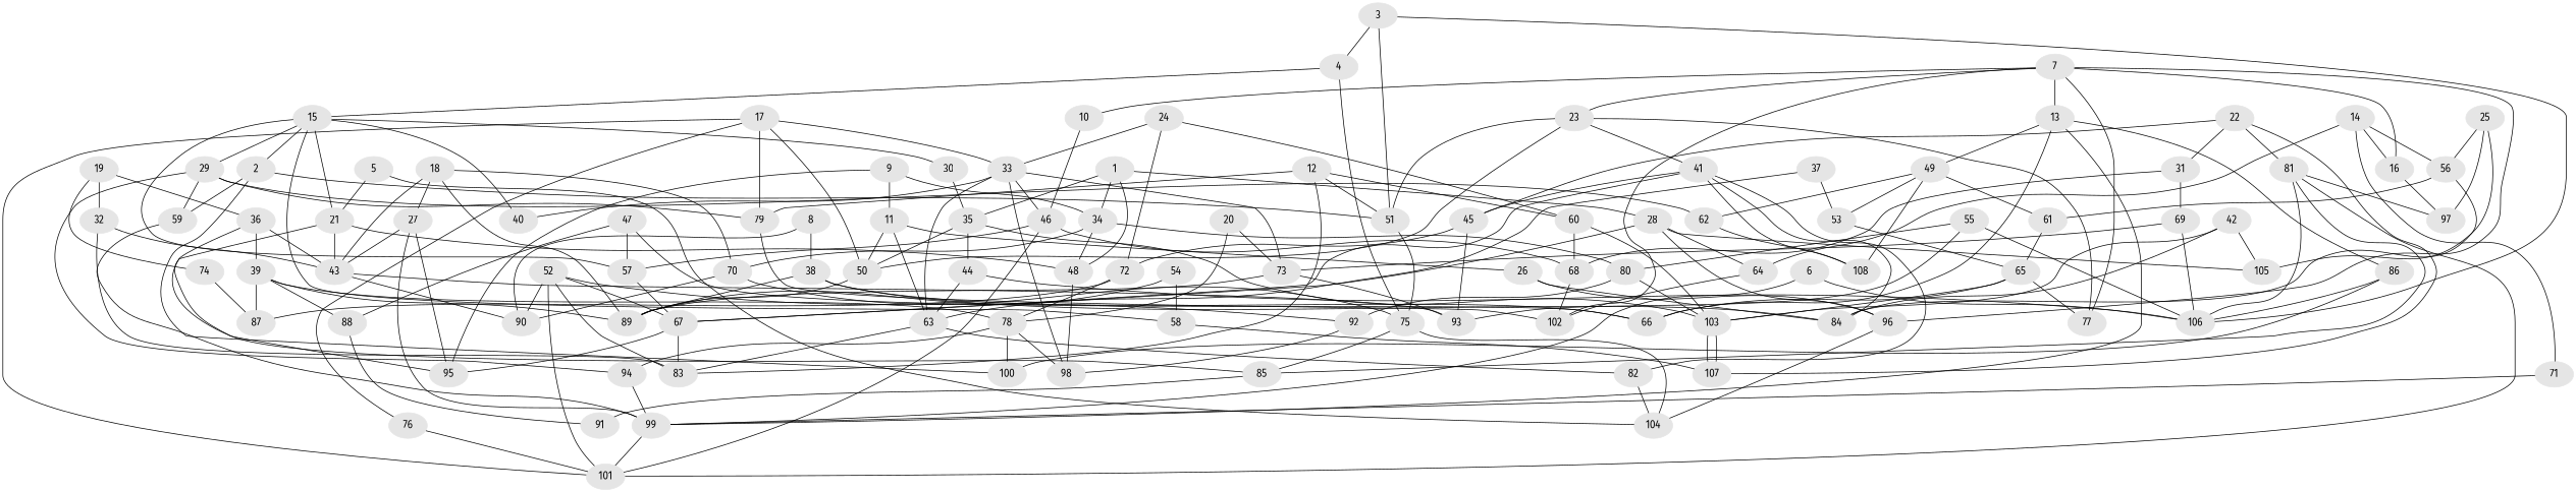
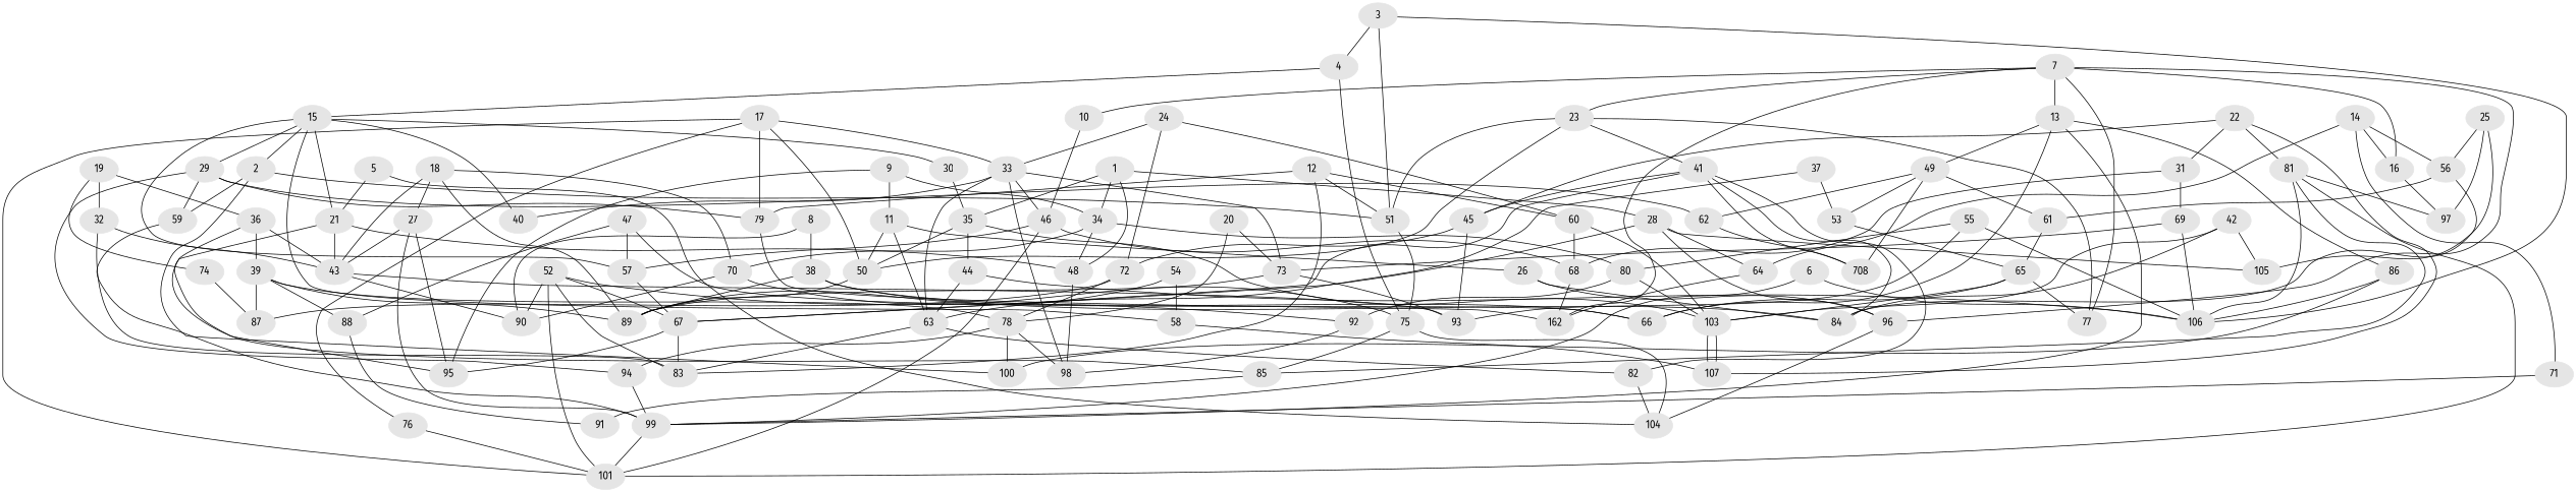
  graph {
    fontname="Fira Sans"
    node [color=gray90 fontname="Fira Sans" style=filled]
    edge [fontname="Fira Sans"]
    1
    28
    34
    35
    48
    96
    64
    105
    67
    70
    80
    50
    44
    103
    98
    2
    51
    59
    100
    75
    99
    3
    4
    106
    15
    21
    29
    30
    40
    57
    58
    104
    85
    5
    95
    43
    6
    101
    7
    10
    13
    16
    23
    77
-   102
+   102 [label=162]
    46
    49
    66
    86
    97
    41
    8
    38
    90
    89
    84
    9
    11
    26
    63
    68
    83
    82
    12
    60
    79
    62
    53
-   108
+   108 [label=708]
    61
    14
    56
    71
    94
    107
    17
    33
    76
    73
    18
    27
    93
    19
    32
    36
    74
    39
    87
    20
    78
    22
    31
    45
    81
    69
    72
    24
    25
    88
    91
    92
    37
    65
    42
    47
    52
    54
    55
    1 -- 28
    1 -- 34
    1 -- 35
    1 -- 48
    28 -- 96
    28 -- 64
    28 -- 105
    28 -- 67
    34 -- 48
    34 -- 70
    34 -- 80
    35 -- 50
    35 -- 44
    35 -- 103
    48 -- 98
    96 -- 104
    64 -- 102
    67 -- 95
    67 -- 83
    70 -- 75
    70 -- 90
    80 -- 103
    80 -- 92
    50 -- 89
    44 -- 106
    44 -- 63
    103 -- 107
    103 -- 107
    2 -- 51
    2 -- 59
    2 -- 100
    51 -- 75
    59 -- 99
    75 -- 104
    75 -- 85
    99 -- 101
    3 -- 51
    3 -- 4
    3 -- 106
    4 -- 75
    4 -- 15
    15 -- 2
    15 -- 21
    15 -- 29
    15 -- 30
    15 -- 40
    15 -- 57
    15 -- 58
    21 -- 48
    21 -- 95
    21 -- 43
    29 -- 59
    29 -- 79
    29 -- 62
    29 -- 94
    30 -- 35
    57 -- 67
    58 -- 107
    85 -- 91
    5 -- 21
    5 -- 104
    43 -- 90
    43 -- 93
    6 -- 99
    6 -- 106
    7 -- 96
    7 -- 10
    7 -- 13
    7 -- 16
    7 -- 23
    7 -- 77
    7 -- 102
    10 -- 46
    13 -- 99
    13 -- 49
    13 -- 66
    13 -- 86
    16 -- 97
    23 -- 50
    23 -- 51
    23 -- 77
    23 -- 41
    46 -- 57
    46 -- 101
    46 -- 68
    49 -- 62
    49 -- 53
    49 -- 108
    49 -- 61
    86 -- 100
    86 -- 106
    41 -- 67
    41 -- 84
    41 -- 82
    41 -- 108
    41 -- 45
    8 -- 38
    8 -- 90
    38 -- 66
    38 -- 89
    38 -- 84
    9 -- 34
    9 -- 95
    9 -- 11
    11 -- 50
    11 -- 26
    11 -- 63
    26 -- 96
    26 -- 84
    63 -- 83
    63 -- 82
    68 -- 102
    82 -- 104
    12 -- 51
    12 -- 83
    12 -- 60
    12 -- 79
    60 -- 103
    60 -- 68
    79 -- 102
    62 -- 108
    53 -- 65
    61 -- 65
    14 -- 64
    14 -- 16
    14 -- 56
    14 -- 71
    56 -- 84
    56 -- 61
    71 -- 99
    94 -- 99
    17 -- 50
    17 -- 101
    17 -- 79
    17 -- 33
    17 -- 76
    33 -- 98
    33 -- 40
    33 -- 46
    33 -- 63
    33 -- 73
    76 -- 101
    73 -- 89
    73 -- 93
    18 -- 70
    18 -- 43
    18 -- 89
    18 -- 27
    27 -- 99
    27 -- 95
    27 -- 43
    19 -- 32
    19 -- 36
    19 -- 74
    32 -- 43
    32 -- 83
    36 -- 85
    36 -- 43
    36 -- 39
    74 -- 87
    39 -- 89
    39 -- 87
    39 -- 78
    39 -- 88
    20 -- 73
    20 -- 78
    78 -- 98
    78 -- 100
    78 -- 94
    22 -- 107
    22 -- 31
    22 -- 45
    22 -- 81
    31 -- 68
    31 -- 69
    45 -- 93
    45 -- 72
    81 -- 106
    81 -- 85
    81 -- 101
    81 -- 97
    69 -- 106
    69 -- 73
    72 -- 87
    72 -- 78
    24 -- 60
    24 -- 33
    24 -- 72
    25 -- 105
    25 -- 97
    25 -- 56
    88 -- 91
    92 -- 98
    37 -- 63
    37 -- 53
    65 -- 103
    65 -- 77
    65 -- 66
    42 -- 105
    42 -- 103
    42 -- 84
    47 -- 57
    47 -- 66
    47 -- 88
    52 -- 67
    52 -- 101
    52 -- 90
    52 -- 83
    52 -- 92
    54 -- 58
    54 -- 89
    55 -- 80
    55 -- 106
    55 -- 93
  }
